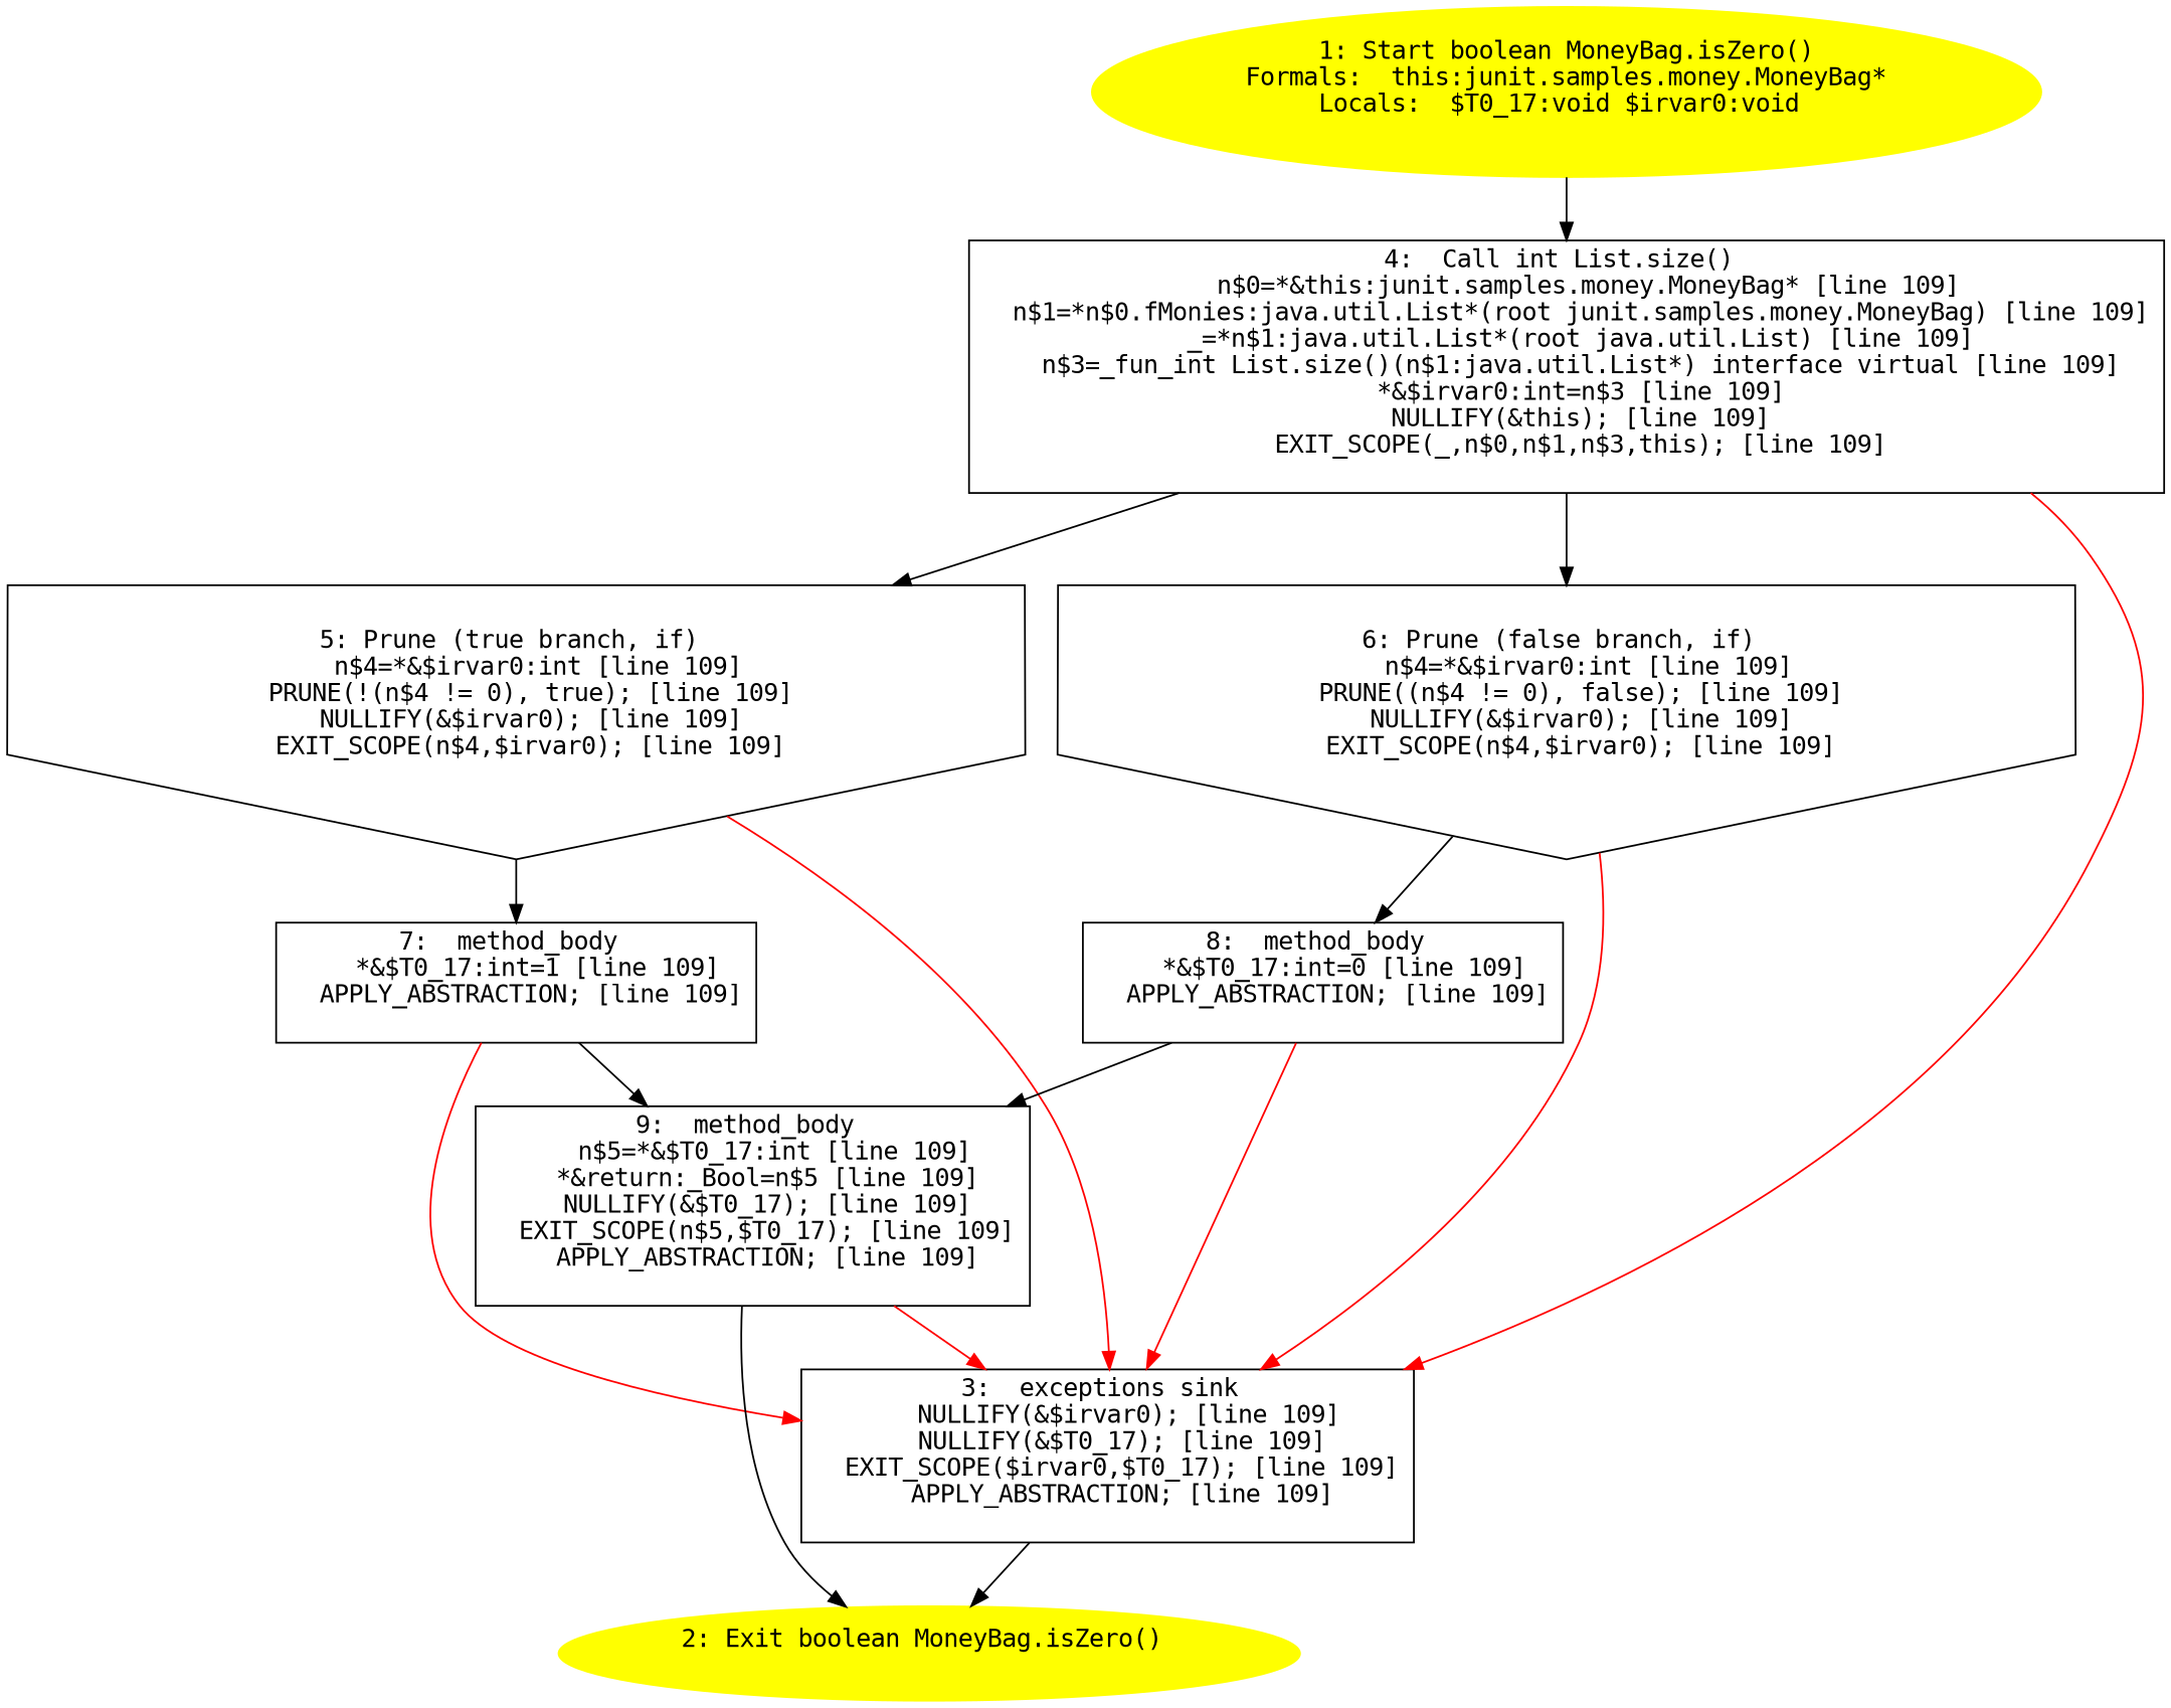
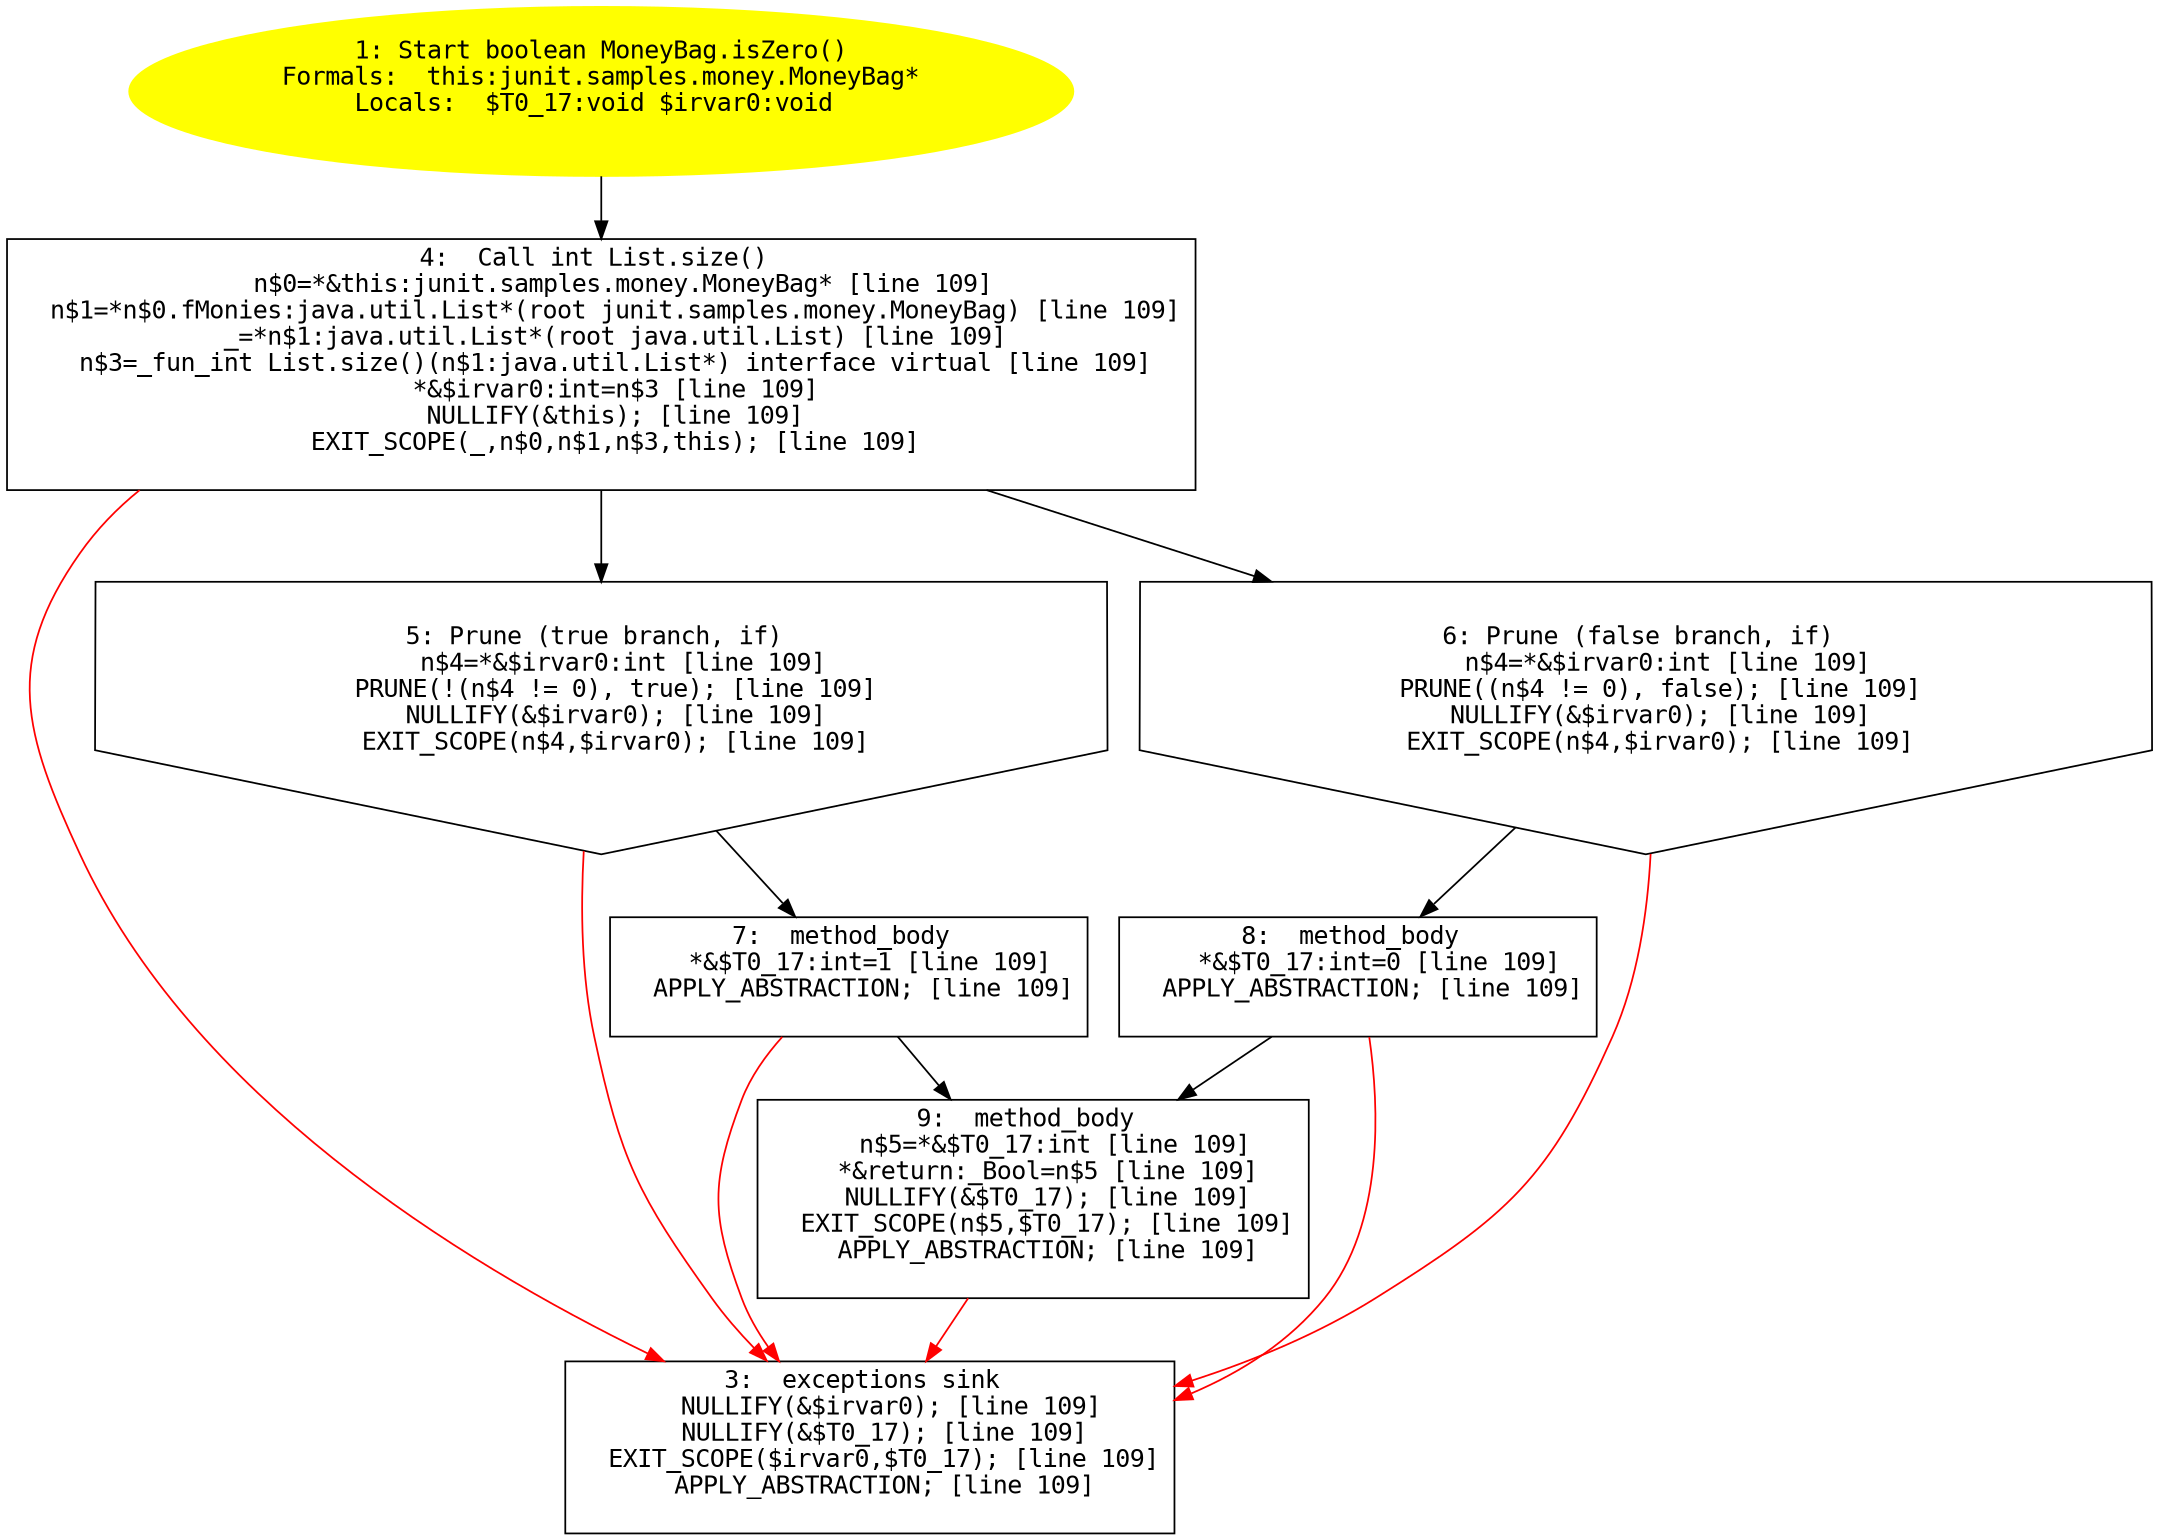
  digraph {
    fontname="DejaVu Sans Mono"
    node [fontname="DejaVu Sans Mono" shape=box]
    edge [fontname="DejaVu Sans Mono"]
    n1 [color=yellow label="1: Start boolean MoneyBag.isZero()\nFormals:  this:junit.samples.money.MoneyBag*\nLocals:  $T0_17:void $irvar0:void \n  " style=filled shape=""]
    n2 [label="4:  Call int List.size() \n   n$0=*&this:junit.samples.money.MoneyBag* [line 109]\n  n$1=*n$0.fMonies:java.util.List*(root junit.samples.money.MoneyBag) [line 109]\n  _=*n$1:java.util.List*(root java.util.List) [line 109]\n  n$3=_fun_int List.size()(n$1:java.util.List*) interface virtual [line 109]\n  *&$irvar0:int=n$3 [line 109]\n  NULLIFY(&this); [line 109]\n  EXIT_SCOPE(_,n$0,n$1,n$3,this); [line 109]\n "]
    n3 [label="3:  exceptions sink \n   NULLIFY(&$irvar0); [line 109]\n  NULLIFY(&$T0_17); [line 109]\n  EXIT_SCOPE($irvar0,$T0_17); [line 109]\n  APPLY_ABSTRACTION; [line 109]\n "]
    n4 [label="5: Prune (true branch, if) \n   n$4=*&$irvar0:int [line 109]\n  PRUNE(!(n$4 != 0), true); [line 109]\n  NULLIFY(&$irvar0); [line 109]\n  EXIT_SCOPE(n$4,$irvar0); [line 109]\n " shape=invhouse]
    n5 [label="6: Prune (false branch, if) \n   n$4=*&$irvar0:int [line 109]\n  PRUNE((n$4 != 0), false); [line 109]\n  NULLIFY(&$irvar0); [line 109]\n  EXIT_SCOPE(n$4,$irvar0); [line 109]\n " shape=invhouse]
-   n6 [color=yellow label="2: Exit boolean MoneyBag.isZero() \n  " style=filled shape=""]
    n7 [label="7:  method_body \n   *&$T0_17:int=1 [line 109]\n  APPLY_ABSTRACTION; [line 109]\n "]
    n8 [label="8:  method_body \n   *&$T0_17:int=0 [line 109]\n  APPLY_ABSTRACTION; [line 109]\n "]
    n9 [label="9:  method_body \n   n$5=*&$T0_17:int [line 109]\n  *&return:_Bool=n$5 [line 109]\n  NULLIFY(&$T0_17); [line 109]\n  EXIT_SCOPE(n$5,$T0_17); [line 109]\n  APPLY_ABSTRACTION; [line 109]\n "]
    n1 -> n2
    n2 -> n3 [color=red]
    n2 -> n4
    n2 -> n5
-   n3 -> n6
    n4 -> n3 [color=red]
    n4 -> n7
    n5 -> n3 [color=red]
    n5 -> n8
    n7 -> n3 [color=red]
    n7 -> n9
    n8 -> n3 [color=red]
    n8 -> n9
    n9 -> n3 [color=red]
-   n9 -> n6
  }
